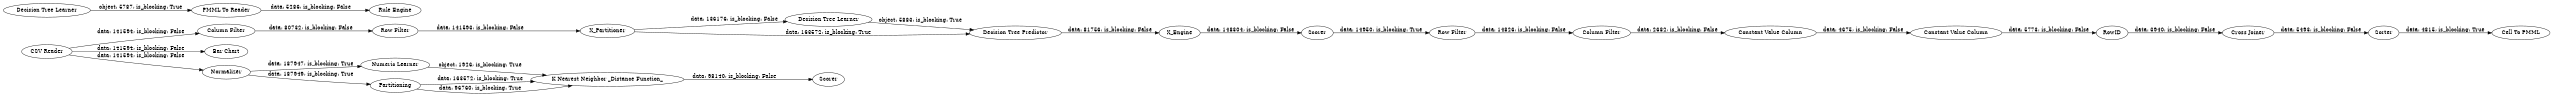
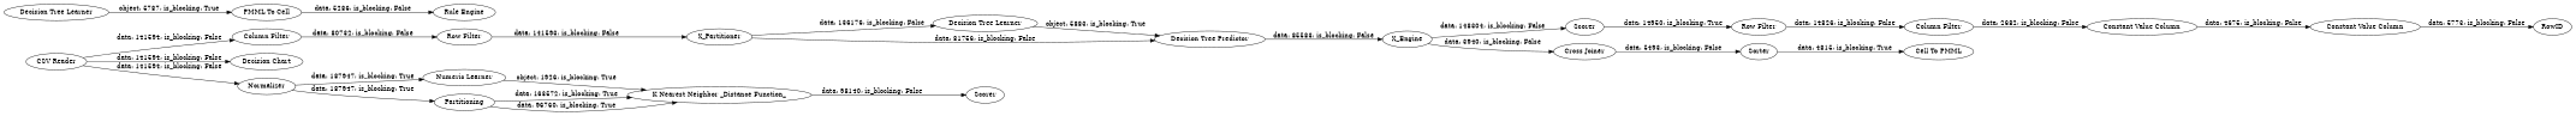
  digraph {
    rankdir=LR
    n1 [label=Scorer]
    n2 [label="Row Filter"]
    n3 [label="Column Filter"]
    n4 [label="K Nearest Neighbor _Distance Function_"]
    n5 [label=Scorer]
    n6 [label="Rule Engine"]
    n7 [label="Cross Joiner"]
    n8 [label=Sorter]
    n9 [label="Numeric Learner"]
    n10 [label="Column Filter"]
    n11 [label="Row Filter"]
    n12 [label=X_Partitioner]
    n13 [label="Constant Value Column"]
-   n14 [label="Bar Chart"]
+   n14 [label="Decision Chart"]
    n15 [label="Cell To PMML"]
    n16 [label=RowID]
    n17 [label="Constant Value Column"]
    n18 [label="Decision Tree Learner"]
    n19 [label="Decision Tree Predictor"]
    n20 [label="CSV Reader"]
    n21 [label=Normalizer]
    n22 [label=Partitioning]
    n23 [label=X_Engine]
-   n24 [label="PMML To Reader"]
+   n24 [label="PMML To Cell"]
    n25 [label="Decision Tree Learner"]
    n1 -> n2 [label="data: 14950; is_blocking: True"]
    n2 -> n3 [label="data: 14826; is_blocking: False"]
    n3 -> n13 [label="data: 2682; is_blocking: False"]
    n4 -> n5 [label="data: 98140; is_blocking: False"]
    n7 -> n8 [label="data: 5493; is_blocking: False"]
    n8 -> n15 [label="data: 4815; is_blocking: True"]
    n9 -> n4 [label="object: 1926; is_blocking: True"]
    n10 -> n11 [label="data: 80732; is_blocking: False"]
    n11 -> n12 [label="data: 141593; is_blocking: False"]
    n12 -> n18 [label="data: 136176; is_blocking: False"]
-   n12 -> n19 [label="data: 163572; is_blocking: True"]
+   n12 -> n19 [label="data: 81756; is_blocking: False"]
    n13 -> n17 [label="data: 4675; is_blocking: False"]
-   n16 -> n7 [label="data: 3940; is_blocking: False"]
+   n23 -> n7 [label="data: 3940; is_blocking: False"]
    n17 -> n16 [label="data: 5773; is_blocking: False"]
    n18 -> n19 [label="object: 5883; is_blocking: True"]
-   n19 -> n23 [label="data: 81756; is_blocking: False"]
+   n19 -> n23 [label="data: 85583; is_blocking: False"]
    n20 -> n10 [label="data: 141594; is_blocking: False"]
    n20 -> n14 [label="data: 141594; is_blocking: False"]
    n20 -> n21 [label="data: 141594; is_blocking: False"]
    n21 -> n9 [label="data: 187947; is_blocking: True"]
-   n21 -> n22 [label="data: 187949; is_blocking: True"]
+   n21 -> n22 [label="data: 187947; is_blocking: True"]
    n22 -> n4 [label="data: 163572; is_blocking: True"]
    n22 -> n4 [label="data: 96760; is_blocking: True"]
    n23 -> n1 [label="data: 148304; is_blocking: False"]
    n24 -> n6 [label="data: 5286; is_blocking: False"]
    n25 -> n24 [label="object: 5787; is_blocking: True"]
  }
